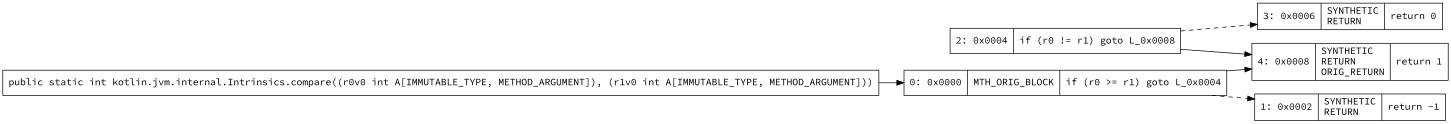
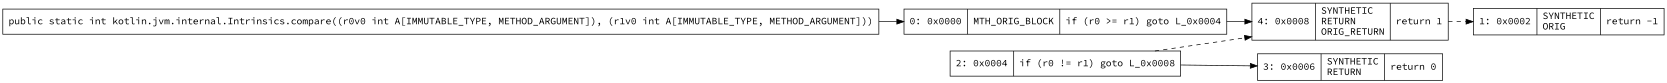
  digraph {
    fontname="Source Code Pro"
    rankdir=LR
    node [fontname="Source Code Pro" shape=record]
    edge [fontname="Source Code Pro"]
    n1 [label="{0\:\ 0x0000|MTH_ORIG_BLOCK\l|if (r0 \>= r1) goto L_0x0004\l}"]
-   n2 [label="{1\:\ 0x0002|SYNTHETIC\lRETURN\l|return \-1\l}"]
+   n2 [label="{1\:\ 0x0002|SYNTHETIC\lORIG\l|return \-1\l}"]
    n3 [label="{4\:\ 0x0008|SYNTHETIC\lRETURN\lORIG_RETURN\l|return 1\l}"]
    n4 [label="{2\:\ 0x0004|if (r0 != r1) goto L_0x0008\l}"]
    n5 [label="{3\:\ 0x0006|SYNTHETIC\lRETURN\l|return 0\l}"]
    n6 [label="{public static int kotlin.jvm.internal.Intrinsics.compare((r0v0 int A[IMMUTABLE_TYPE, METHOD_ARGUMENT]), (r1v0 int A[IMMUTABLE_TYPE, METHOD_ARGUMENT])) }"]
-   n1 -> n2 [style=dashed]
+   n3 -> n2 [style=dashed]
    n1 -> n3
-   n4 -> n3
-   n4 -> n5 [style=dashed]
+   n4 -> n3 [style=dashed]
+   n4 -> n5 [style=solid]
    n6 -> n1
  }
